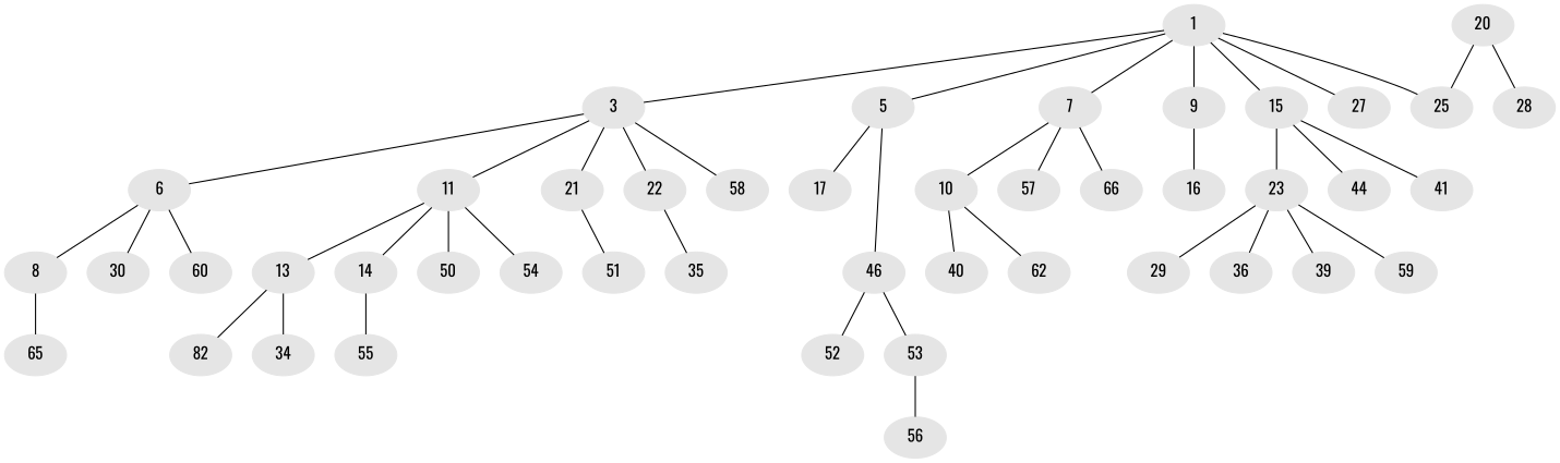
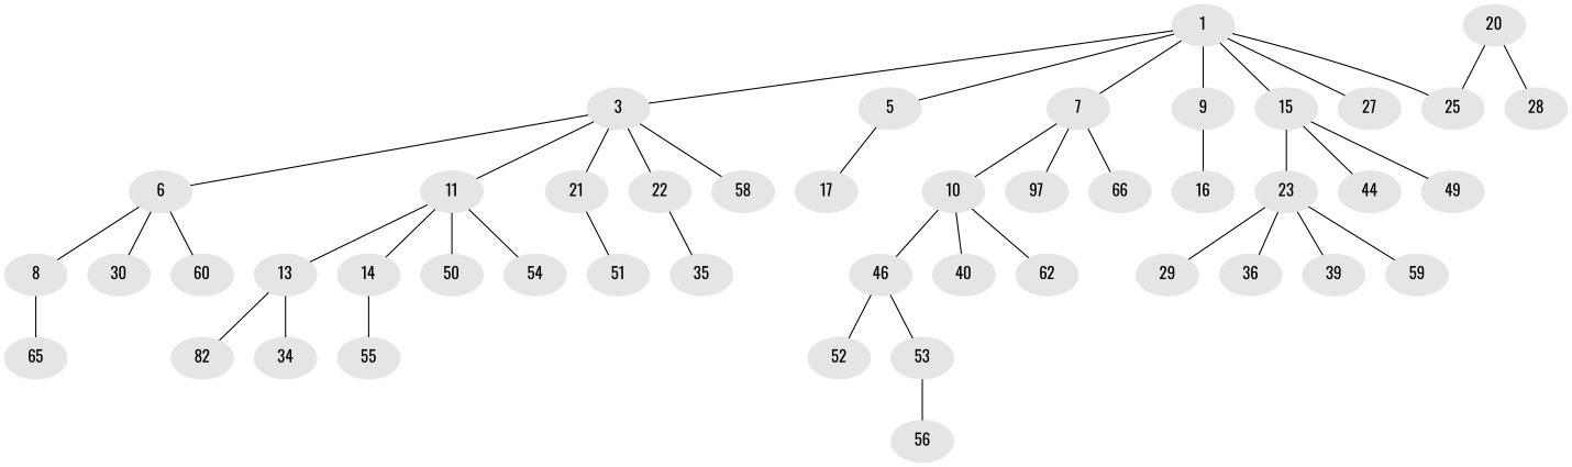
  graph {
    fontname=Oswald
    node [color=gray90 fontname=Oswald style=filled]
    edge [fontname=Oswald]
    1 [super="+2"]
    3 [super="+4+66+15"]
    5
    7
    9
    n6 [label=15]
    27
    25
    6
    11 [super="+38"]
    21 [super="+42"]
    22
    58
    17
    10
-   57
+   57 [label=97]
    n17 [label=66]
    16
    23 [super="+24+48+26+31"]
    44
-   49 [label=41]
+   49
    20
    28
    8 [super="+45+12"]
    30
    60
    13
    14 [super="+43"]
    50 [super="+64"]
    54
    51
    35
    65
    40
    46
    62
    52
    53
    n39 [label=82]
    34
    55
    29 [super="+33+67"]
    36 [super="+63"]
    39
    59
    56
    1 -- 3
    1 -- 5
    1 -- 7
    1 -- 9
    1 -- n6
    1 -- 27
    1 -- 25
    3 -- 6
    3 -- 11
    3 -- 21
    3 -- 22
    3 -- 58
    5 -- 17
    7 -- 10
    7 -- 57
    7 -- n17
    9 -- 16
    n6 -- 23
    n6 -- 44
    n6 -- 49
    6 -- 8
    6 -- 30
    6 -- 60
    11 -- 13
    11 -- 14
    11 -- 50
    11 -- 54
    21 -- 51
    22 -- 35
    10 -- 40
-   5 -- 46
+   10 -- 46
    10 -- 62
    23 -- 29
    23 -- 36
    23 -- 39
    23 -- 59
    20 -- 25
    20 -- 28
    8 -- 65
    13 -- n39
    13 -- 34
    14 -- 55
    46 -- 52
    46 -- 53
    53 -- 56
  }
